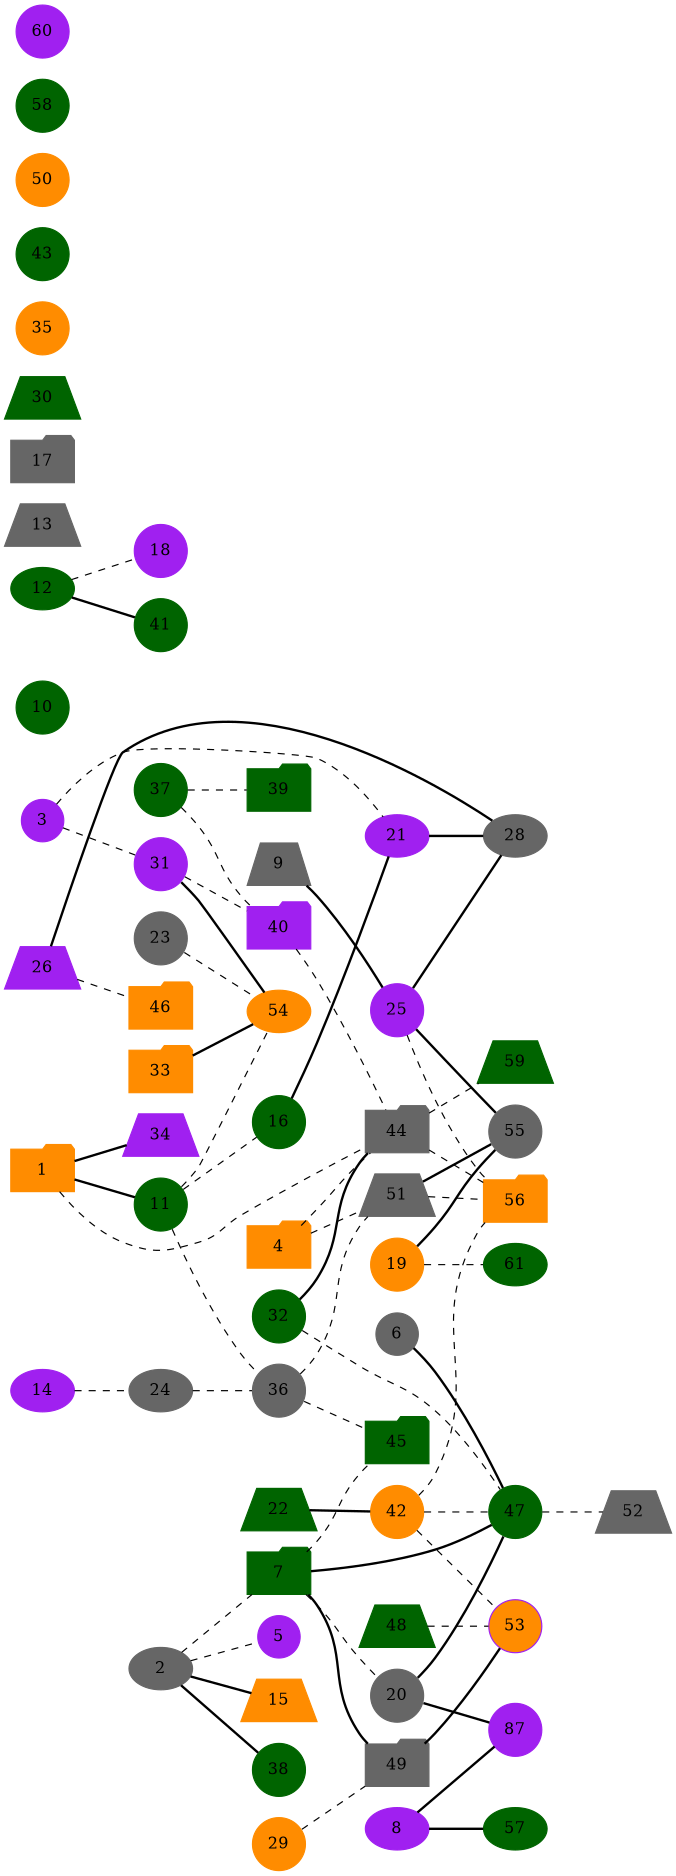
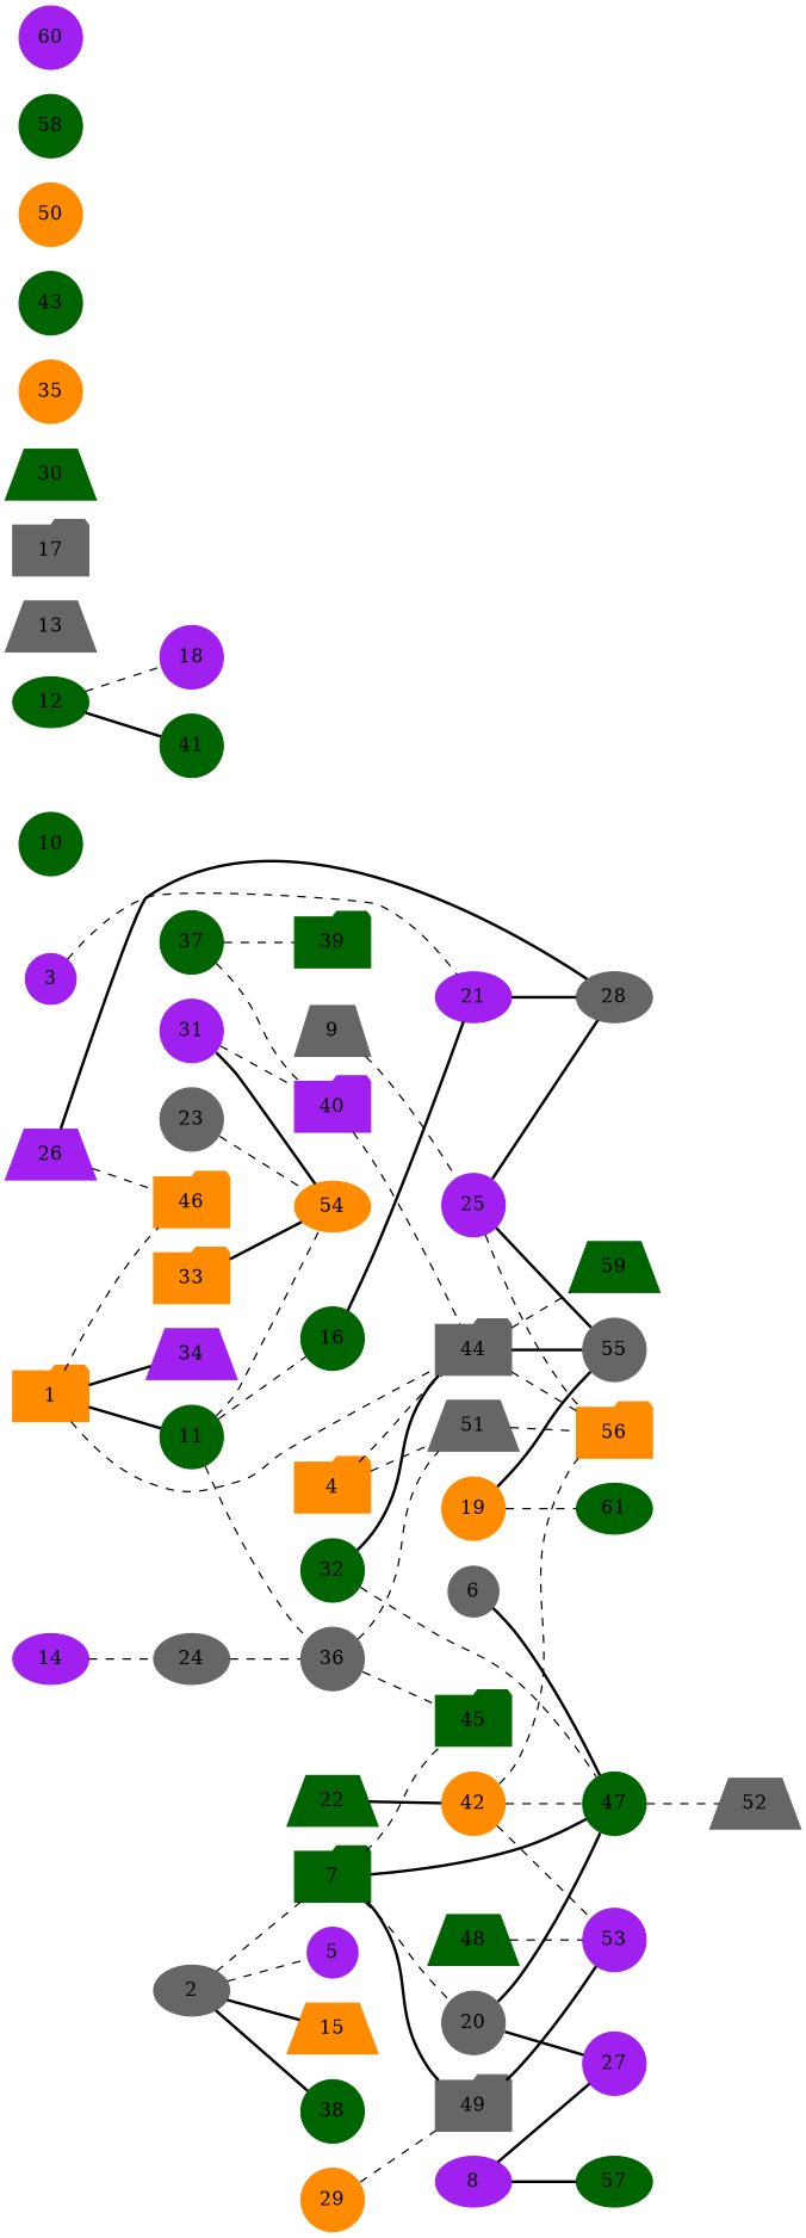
  graph {
    rankdir=LR
    node [color=darkgreen shape=circle style=filled]
    edge [style=dashed]
    1 [color=darkorange shape=folder]
    11
    34 [color=purple shape=trapezium]
    44 [color=gray40 shape=folder]
    46 [color=darkorange shape=folder]
    16
    36 [color=gray40]
    54 [color=darkorange shape=ellipse]
    55 [color=gray40]
    56 [color=darkorange shape=folder]
    59 [shape=trapezium]
    2 [color=gray40 shape=ellipse]
    5 [color=purple]
    7 [shape=folder]
    15 [color=darkorange shape=trapezium]
    38
    47
    20 [color=gray40]
    45 [shape=folder]
    49 [color=gray40 shape=folder]
    3 [color=purple]
    21 [color=purple shape=ellipse]
    31 [color=purple]
    28 [color=gray40 shape=ellipse]
    40 [color=purple shape=folder]
    4 [color=darkorange shape=folder]
    51 [color=gray40 shape=trapezium]
    6 [color=gray40]
    52 [color=gray40 shape=trapezium]
-   27 [color=purple label=87]
-   53 [color=purple fillcolor=darkorange]
+   27 [color=purple]
+   53 [color=purple]
    8 [color=purple shape=ellipse]
    57 [shape=ellipse]
    9 [color=gray40 shape=trapezium]
    25 [color=purple]
    10
    12 [shape=ellipse]
    18 [color=purple]
    41
    13 [color=gray40 shape=trapezium]
    14 [color=purple shape=ellipse]
    24 [color=gray40 shape=ellipse]
    17 [color=gray40 shape=folder]
    19 [color=darkorange]
    61 [shape=ellipse]
    22 [shape=trapezium]
    42 [color=darkorange]
    23 [color=gray40]
    26 [color=purple shape=trapezium]
    29 [color=darkorange]
    30 [shape=trapezium]
    32
    33 [color=darkorange shape=folder]
    35 [color=darkorange]
    37
    39 [shape=folder]
    43
    48 [shape=trapezium]
    50 [color=darkorange]
    58
    60 [color=purple]
    1 -- 11 [style=bold]
    1 -- 34 [style=bold]
    1 -- 44
+   1 -- 46
    11 -- 16
    11 -- 36
    11 -- 54
-   51 -- 55 [style=bold]
+   44 -- 55 [style=bold]
    44 -- 56
    44 -- 59
    16 -- 21 [style=bold]
    36 -- 45
    36 -- 51
    2 -- 5
    2 -- 7
    2 -- 15 [style=bold]
    2 -- 38 [style=bold]
    7 -- 47 [style=bold]
    7 -- 20
    7 -- 45
    7 -- 49 [style=bold]
    47 -- 52
    20 -- 47 [style=bold]
    20 -- 27 [style=bold]
    49 -- 53 [style=bold]
    3 -- 21
-   3 -- 31
    21 -- 28 [style=bold]
    31 -- 54 [style=bold]
    31 -- 40
    40 -- 44
    4 -- 44
    4 -- 51
    51 -- 56
    6 -- 47 [style=bold]
    8 -- 27 [style=bold]
    8 -- 57 [style=bold]
-   9 -- 25 [style=bold]
+   9 -- 25
    25 -- 55 [style=bold]
    25 -- 56
    25 -- 28 [style=bold]
    12 -- 18
    12 -- 41 [style=bold]
    14 -- 24
    24 -- 36
    19 -- 55 [style=bold]
    19 -- 61
    22 -- 42 [style=bold]
    42 -- 56
    42 -- 47
    42 -- 53
    23 -- 54
    26 -- 46
    26 -- 28 [style=bold]
    29 -- 49
    32 -- 44 [style=bold]
    32 -- 47
    33 -- 54 [style=bold]
    37 -- 40
    37 -- 39
    48 -- 53
  }
